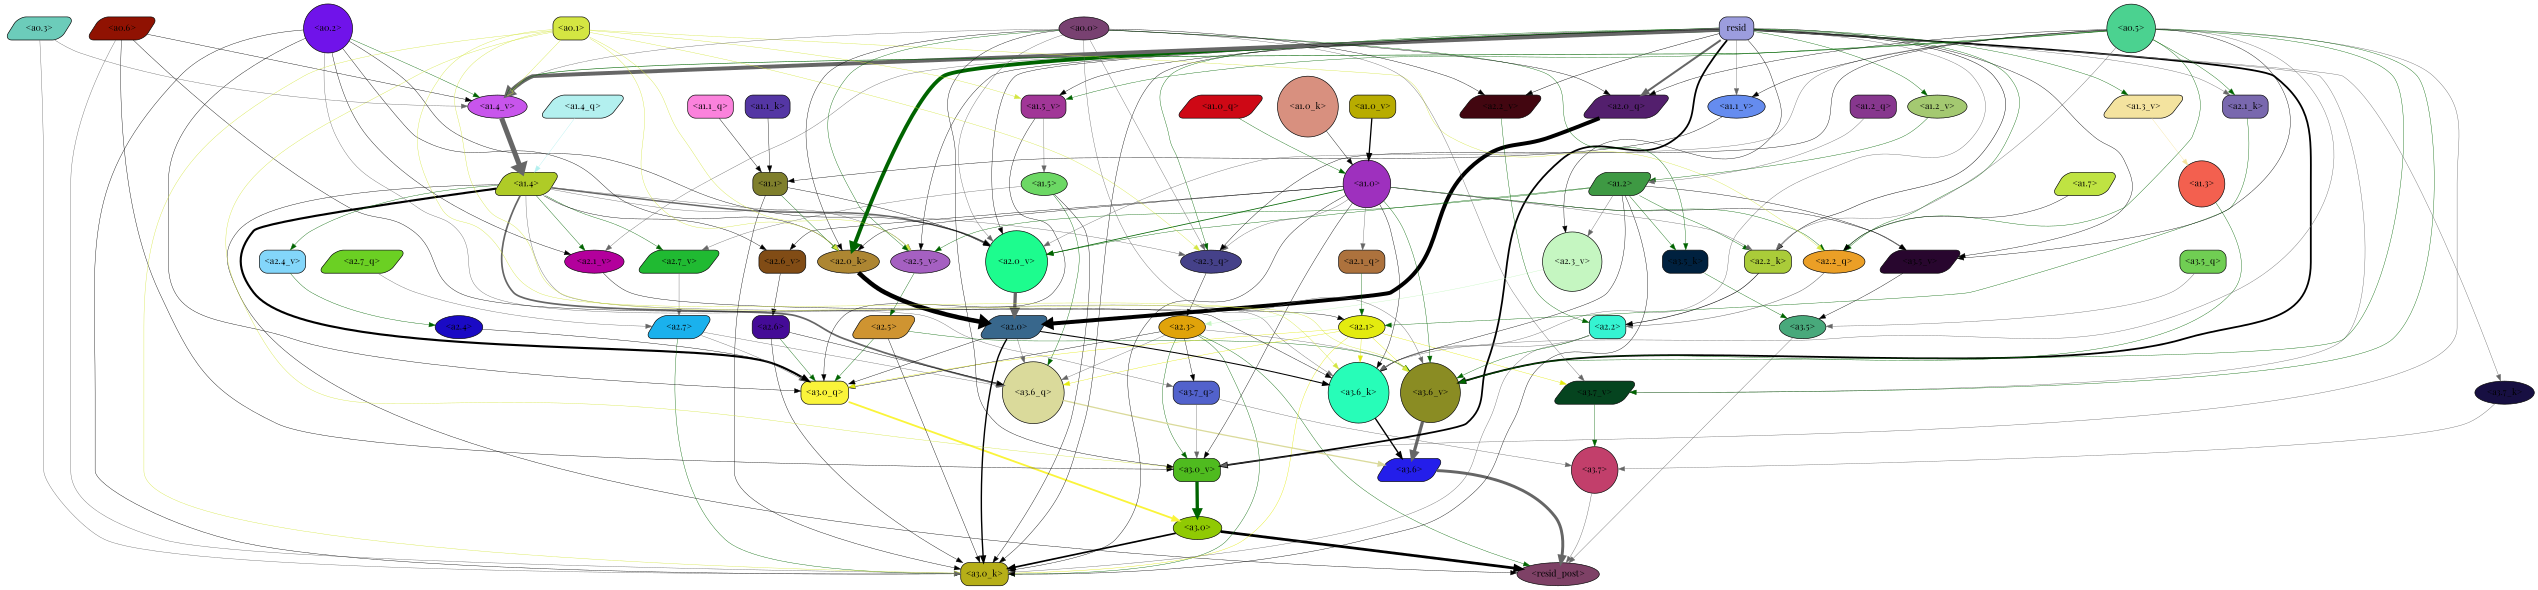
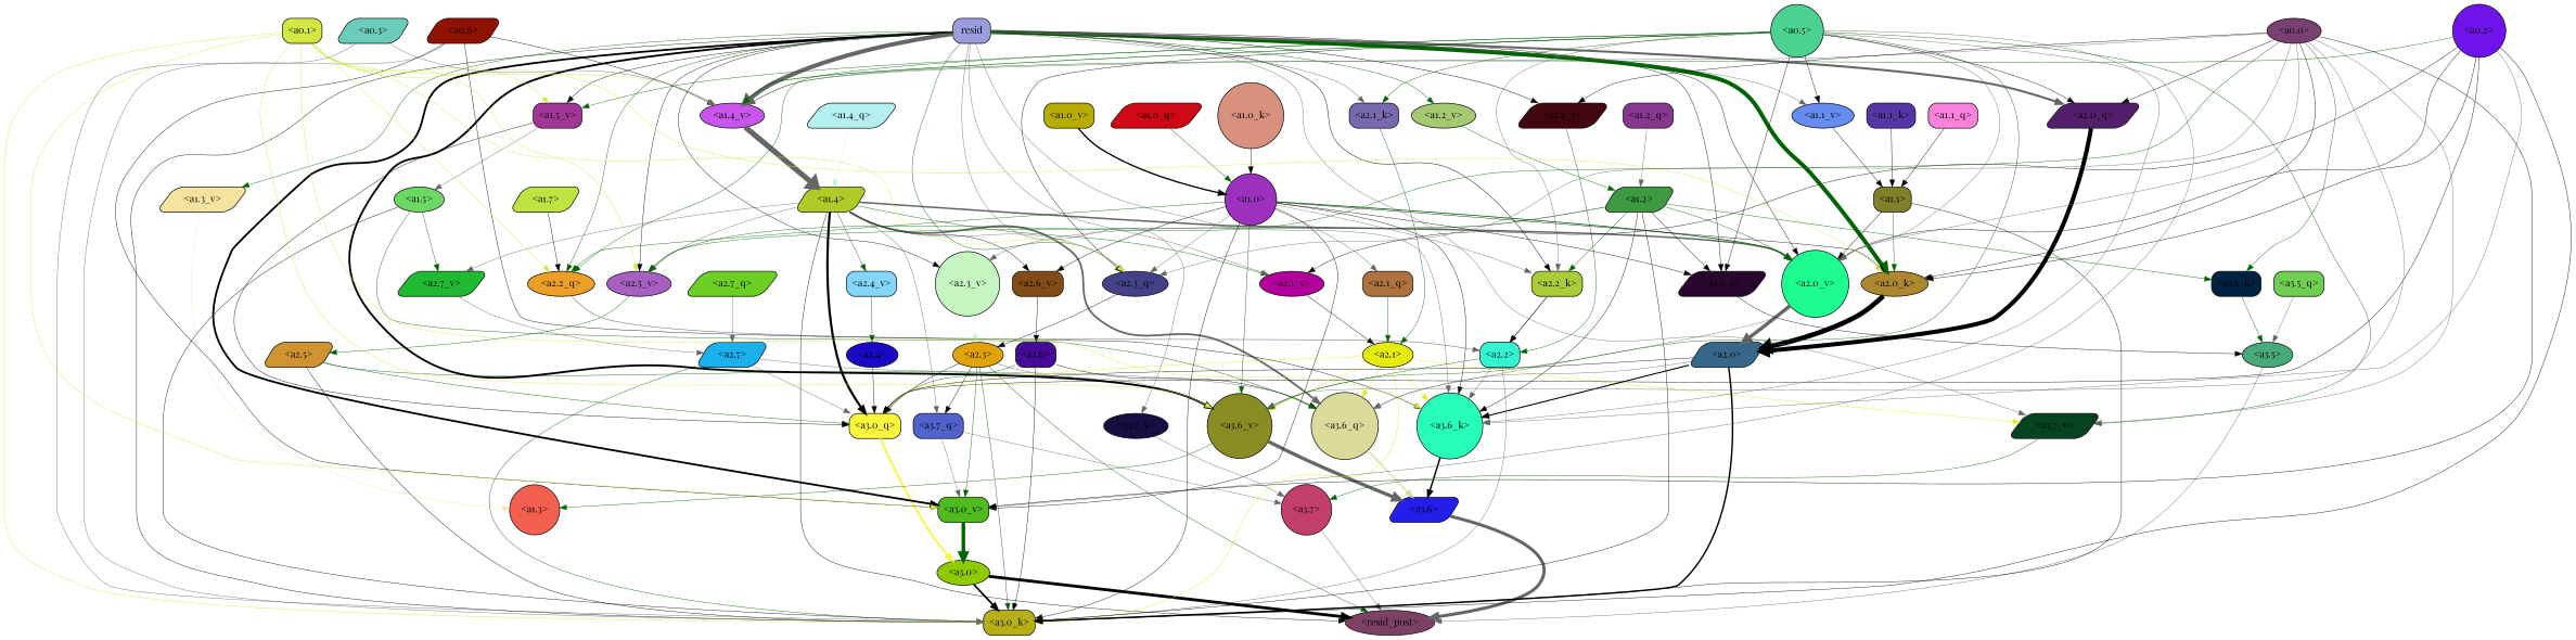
  strict digraph {
    fontname="Playfair Display"
    splines=true
    node [color=black fontname="Playfair Display" shape=box style="filled, rounded"]
    edge [color=black fontname="Playfair Display" penwidth=0.6]
    "<a3.7>" [fillcolor="#c23f6b" shape=circle]
    "<resid_post>" [fillcolor="#7e4166" shape=ellipse]
    "<a3.6>" [fillcolor="#241eea" shape=parallelogram]
    "<a3.5>" [fillcolor="#48a97b" shape=ellipse]
    "<a3.0>" [fillcolor="#90ca03" shape=ellipse]
    "<a3.0_k>" [fillcolor="#b6af18"]
    "<a2.3>" [fillcolor="#e0a30a" shape=ellipse]
    "<a3.7_q>" [fillcolor="#5262cc"]
    "<a3.6_q>" [fillcolor="#dada9b" shape=circle]
    "<a3.0_q>" [fillcolor="#faf43a"]
    "<a3.6_v>" [fillcolor="#8a8c23" shape=circle]
    "<a3.0_v>" [fillcolor="#4fbb1f"]
    "<a1.4>" [fillcolor="#afcb27" shape=parallelogram]
    "<a2.3_q>" [fillcolor="#454189" shape=ellipse]
    "<a2.7_v>" [fillcolor="#20ba32" shape=parallelogram]
    "<a2.6_v>" [fillcolor="#814c15"]
    "<a2.5_v>" [fillcolor="#a560c1" shape=ellipse]
    "<a2.4_v>" [fillcolor="#83d6fa"]
    "<a2.1_v>" [fillcolor="#b3009c" shape=ellipse]
    "<a2.0_v>" [fillcolor="#1dfc8e" shape=circle]
    "<a2.7>" [fillcolor="#1ab1ed" shape=parallelogram]
    "<a2.6>" [fillcolor="#440b97"]
    "<a2.5>" [fillcolor="#cf9431" shape=parallelogram]
    "<a2.4>" [fillcolor="#1a0ac5" shape=ellipse]
    "<a2.1>" [fillcolor="#e3eb0f" shape=ellipse]
    "<a2.0>" [fillcolor="#38678c" shape=parallelogram]
    "<a3.6_k>" [fillcolor="#27fdb8" shape=circle]
    "<a3.7_v>" [fillcolor="#05441f" shape=parallelogram]
    "<a3.5_q>" [fillcolor="#70ce53"]
    "<a3.7_k>" [fillcolor="#170f42" shape=ellipse]
    "<a3.5_k>" [fillcolor="#00213f"]
    "<a3.5_v>" [fillcolor="#28062e" shape=parallelogram]
    "<a1.5>" [fillcolor="#6cd864" shape=ellipse]
    "<a0.2>" [fillcolor="#7013ea" shape=circle]
    "<a2.0_k>" [fillcolor="#ad8632" shape=ellipse]
    "<a1.4_v>" [fillcolor="#c855ec" shape=ellipse]
    n37 [fillcolor="#9c9dde" label=resid]
    "<a2.2_q>" [fillcolor="#eb9f26" shape=ellipse]
    "<a2.0_q>" [fillcolor="#531f6d" shape=parallelogram]
    "<a2.2_k>" [fillcolor="#aacc39"]
    "<a2.1_k>" [fillcolor="#7968ae"]
    "<a2.3_v>" [fillcolor="#c5f6c1" shape=circle]
    "<a2.2_v>" [fillcolor="#420610" shape=parallelogram]
    "<a1.5_v>" [fillcolor="#a13697"]
    "<a1.3_v>" [fillcolor="#f4e39f" shape=parallelogram]
    "<a1.2_v>" [fillcolor="#a4c971" shape=ellipse]
    "<a1.1_v>" [fillcolor="#658cef" shape=ellipse]
    "<a2.2>" [fillcolor="#35f4d2"]
    "<a1.3>" [fillcolor="#f3604f" shape=circle]
    "<a1.2>" [fillcolor="#3e9943" shape=parallelogram]
    "<a1.1>" [fillcolor="#7f7f2c"]
    "<a1.0>" [fillcolor="#9e30be" shape=circle]
    "<a2.1_q>" [fillcolor="#ad723d"]
    "<a0.6>" [fillcolor="#901202" shape=parallelogram]
    "<a0.5>" [fillcolor="#4bd290" shape=circle]
    "<a0.1>" [fillcolor="#d4e642"]
    "<a0.0>" [fillcolor="#784171" shape=ellipse]
    "<a0.3>" [fillcolor="#6cccba" shape=parallelogram]
    "<a2.7_q>" [fillcolor="#6bd023" shape=parallelogram]
    "<a1.7>" [fillcolor="#bfe342" shape=parallelogram]
    "<a1.4_q>" [fillcolor="#b3f0ef" shape=parallelogram]
    "<a1.2_q>" [fillcolor="#87378e"]
    "<a1.1_q>" [fillcolor="#fb82dc"]
    "<a1.0_q>" [fillcolor="#ce0815" shape=parallelogram]
    "<a1.1_k>" [fillcolor="#5436a4"]
    "<a1.0_k>" [fillcolor="#d8907f" shape=circle]
    "<a1.0_v>" [fillcolor="#b8ac00"]
    "<a3.7>" -> "<resid_post>" [color=gray40 penwidth=0.6239100098609924]
    "<a3.6>" -> "<resid_post>" [color=gray40 penwidth=4.569062113761902]
    "<a3.5>" -> "<resid_post>" [color=gray40]
    "<a3.0>" -> "<resid_post>" [penwidth=4.283544182777405]
    "<a3.0>" -> "<a3.0_k>" [penwidth=2.6274144649505615]
    "<a2.3>" -> "<resid_post>" [color=darkgreen]
    "<a2.3>" -> "<a3.0_k>" [color=darkgreen]
    "<a2.3>" -> "<a3.7_q>"
-   "<a2.3>" -> "<a3.6_q>" [color=gray40]
+   "<a2.0_v>" -> "<a3.6_q>" [color=gray40]
    "<a2.3>" -> "<a3.0_q>"
    "<a2.3>" -> "<a3.6_v>" [color=gray40]
    "<a2.3>" -> "<a3.0_v>" [color=darkgreen]
    "<a3.7_q>" -> "<a3.7>" [color=gray40]
    "<a3.7_q>" -> "<a3.0_v>" [color=gray40]
    "<a3.6_q>" -> "<a3.6>" [color="#dada9b" penwidth=2.03758105635643]
    "<a3.0_q>" -> "<a3.0>" [color="#faf43a" penwidth=2.8638100624084473]
    "<a3.6_v>" -> "<a3.6>" [color=gray40 penwidth=5.002329230308533]
    "<a3.0_v>" -> "<a3.0>" [color=darkgreen penwidth=5.188832879066467]
    "<a1.4>" -> "<resid_post>"
    "<a1.4>" -> "<a3.7_q>" [color=gray40]
    "<a1.4>" -> "<a3.6_q>" [color=gray40 penwidth=2.6908124685287476]
    "<a1.4>" -> "<a3.0_q>" [penwidth=3.32076895236969]
    "<a1.4>" -> "<a2.3_q>" [color=gray40]
-   "<a1.4>" -> "<a2.7_v>" [color=darkgreen]
+   "<a1.4>" -> "<a2.7_v>" [color=gray40]
    "<a1.4>" -> "<a2.6_v>"
    "<a1.4>" -> "<a2.5_v>" [color=gray40]
    "<a1.4>" -> "<a2.4_v>" [color=darkgreen]
    "<a1.4>" -> "<a2.1_v>" [color=darkgreen]
    "<a1.4>" -> "<a2.0_v>" [color=gray40 penwidth=2.3065454959869385]
    "<a2.3_q>" -> "<a2.3>"
    "<a2.7_v>" -> "<a2.7>" [color=gray40]
    "<a2.6_v>" -> "<a2.6>"
    "<a2.5_v>" -> "<a2.5>" [color=darkgreen]
    "<a2.4_v>" -> "<a2.4>" [color=darkgreen]
    "<a2.1_v>" -> "<a2.1>"
    "<a2.0_v>" -> "<a2.0>" [color=gray40 penwidth=5.12138295173645]
    "<a2.7>" -> "<a3.0_k>" [color=darkgreen]
    "<a2.7>" -> "<a3.6_q>" [color=gray40]
    "<a2.7>" -> "<a3.0_q>" [color=gray40]
    "<a2.6>" -> "<a3.0_k>"
    "<a2.6>" -> "<a3.6_q>"
    "<a2.6>" -> "<a3.0_q>" [color=darkgreen]
    "<a2.5>" -> "<a3.0_k>"
    "<a2.5>" -> "<a3.0_q>" [color=darkgreen]
    "<a2.5>" -> "<a3.6_v>" [color=darkgreen]
    "<a2.4>" -> "<a3.0_q>"
    "<a2.1>" -> "<a3.0_k>" [color="#e3eb0f"]
    "<a2.1>" -> "<a3.6_q>" [color="#e3eb0f"]
    "<a2.1>" -> "<a3.0_q>" [color="#e3eb0f"]
    "<a2.1>" -> "<a3.6_v>" [color="#e3eb0f"]
    "<a2.1>" -> "<a3.6_k>" [color="#e3eb0f"]
    "<a2.1>" -> "<a3.7_v>" [color="#e3eb0f"]
    "<a2.0>" -> "<a3.0_k>" [penwidth=2.182972814887762]
    "<a2.0>" -> "<a3.6_q>" [color=gray40]
    "<a2.0>" -> "<a3.0_q>"
    "<a2.0>" -> "<a3.6_k>" [penwidth=1.6254686117172241]
    "<a3.6_k>" -> "<a3.6>" [penwidth=2.174198240041733]
    "<a3.7_v>" -> "<a3.7>" [color=darkgreen]
    "<a3.5_q>" -> "<a3.5>" [color=gray40]
    "<a3.7_k>" -> "<a3.7>" [color=gray40]
    "<a3.5_k>" -> "<a3.5>" [color=darkgreen]
    "<a3.5_v>" -> "<a3.5>"
    "<a1.5>" -> "<a3.0_k>"
    "<a1.5>" -> "<a3.6_q>" [color=darkgreen]
-   "<a1.5>" -> "<a2.7_v>" [color=gray40]
+   "<a1.5>" -> "<a2.7_v>" [color=darkgreen]
    "<a0.2>" -> "<a3.0_k>"
    "<a0.2>" -> "<a3.0_q>"
    "<a0.2>" -> "<a2.1_v>"
    "<a0.2>" -> "<a2.0_v>"
    "<a0.2>" -> "<a3.6_k>" [color=gray40]
    "<a0.2>" -> "<a2.0_k>"
    "<a0.2>" -> "<a1.4_v>" [color=darkgreen]
    "<a2.0_k>" -> "<a2.0>" [penwidth=7.056803464889526]
    "<a1.4_v>" -> "<a1.4>" [color=gray40 penwidth=7.850657939910889]
    n37 -> "<a3.0_k>"
    n37 -> "<a3.6_v>" [penwidth=2.809220314025879]
    n37 -> "<a3.0_v>" [penwidth=2.754121422767639]
    n37 -> "<a2.3_q>" [color=darkgreen]
    n37 -> "<a2.5_v>"
    n37 -> "<a2.1_v>" [color=gray40]
    n37 -> "<a2.0_v>"
    n37 -> "<a3.6_k>" [color=gray40]
    n37 -> "<a3.7_v>" [color=gray40]
    n37 -> "<a3.7_k>" [color=gray40]
    n37 -> "<a3.5_v>"
    n37 -> "<a2.0_k>" [color=darkgreen penwidth=5.977519929409027]
    n37 -> "<a1.4_v>" [color=gray40 penwidth=6.155339062213898]
    n37 -> "<a2.2_q>" [color=darkgreen]
    n37 -> "<a2.0_q>" [color=gray40 penwidth=3.102177858352661]
    n37 -> "<a2.2_k>" [penwidth=0.6805839538574219]
    n37 -> "<a2.1_k>" [color=gray40]
    n37 -> "<a2.3_v>"
    n37 -> "<a2.2_v>" [penwidth=0.6436443328857422]
    n37 -> "<a1.5_v>"
    n37 -> "<a1.3_v>" [color=darkgreen]
    n37 -> "<a1.2_v>" [color=darkgreen]
    n37 -> "<a1.1_v>" [color=gray40]
    "<a2.2_q>" -> "<a2.2>" [color=gray40 penwidth=0.7585353851318359]
    "<a2.0_q>" -> "<a2.0>" [penwidth=6.189085364341736]
    "<a2.2_k>" -> "<a2.2>" [penwidth=0.87534499168396]
    "<a2.1_k>" -> "<a2.1>" [color=darkgreen]
    "<a2.3_v>" -> "<a2.3>" [color="#c5f6c1"]
    "<a2.2_v>" -> "<a2.2>" [color=darkgreen]
    "<a1.5_v>" -> "<a3.0_q>"
    "<a1.5_v>" -> "<a1.5>" [color=gray40]
    "<a1.3_v>" -> "<a1.3>" [color="#f4e39f"]
    "<a1.2_v>" -> "<a1.2>" [color=darkgreen]
    "<a1.1_v>" -> "<a1.1>"
    "<a2.2>" -> "<a3.0_k>" [color=gray40 penwidth=0.6065438985824585]
    "<a2.2>" -> "<a3.6_v>" [color=darkgreen]
    "<a2.2>" -> "<a3.6_k>" [color=gray40]
-   "<a1.3>" -> "<a3.6_v>" [color=darkgreen]
+   "<a3.6_v>" -> "<a1.3>" [color=darkgreen]
    "<a1.2>" -> "<a3.0_k>"
    "<a1.2>" -> "<a2.5_v>" [color=darkgreen]
    "<a1.2>" -> "<a2.0_v>" [color=darkgreen]
    "<a1.2>" -> "<a3.6_k>"
    "<a1.2>" -> "<a3.5_k>" [color=darkgreen]
    "<a1.2>" -> "<a3.5_v>"
    "<a1.2>" -> "<a2.2_k>" [color=darkgreen]
    "<a1.2>" -> "<a2.3_v>" [color=gray40]
    "<a1.1>" -> "<a3.0_k>"
    "<a1.1>" -> "<a2.0_v>"
    "<a1.1>" -> "<a2.0_k>" [color=darkgreen]
    "<a1.0>" -> "<a3.0_k>"
    "<a1.0>" -> "<a3.6_v>" [color=darkgreen]
    "<a1.0>" -> "<a3.0_v>"
    "<a1.0>" -> "<a2.3_q>" [color=gray40]
    "<a1.0>" -> "<a2.6_v>"
    "<a1.0>" -> "<a2.0_v>" [color=darkgreen penwidth=1.2192587852478027]
    "<a1.0>" -> "<a3.6_k>"
    "<a1.0>" -> "<a3.5_v>"
    "<a1.0>" -> "<a2.0_k>"
    "<a1.0>" -> "<a2.2_q>" [color=darkgreen]
    "<a1.0>" -> "<a2.2_k>" [color=gray40]
    "<a1.0>" -> "<a2.1_q>" [color=gray40]
    "<a2.1_q>" -> "<a2.1>" [color=darkgreen]
    "<a0.6>" -> "<a3.0_k>" [color=gray40]
    "<a0.6>" -> "<a3.0_v>"
    "<a0.6>" -> "<a3.6_k>"
    "<a0.6>" -> "<a1.4_v>"
    "<a0.5>" -> "<a3.6_v>" [color=darkgreen]
    "<a0.5>" -> "<a3.0_v>" [color=gray40 penwidth=0.6120390892028809]
    "<a0.5>" -> "<a2.3_q>"
    "<a0.5>" -> "<a2.0_v>" [color=gray40]
    "<a0.5>" -> "<a3.6_k>" [color=gray40]
    "<a0.5>" -> "<a3.7_v>" [color=darkgreen]
    "<a0.5>" -> "<a3.5_v>"
    "<a0.5>" -> "<a1.4_v>" [color=darkgreen penwidth=0.9002184867858887]
    "<a0.5>" -> "<a2.2_q>" [color=darkgreen]
    "<a0.5>" -> "<a2.0_q>"
    "<a0.5>" -> "<a2.2_k>" [color=gray40]
    "<a0.5>" -> "<a2.1_k>" [color=darkgreen]
    "<a0.5>" -> "<a1.5_v>" [color=darkgreen]
    "<a0.5>" -> "<a1.1_v>"
    "<a0.1>" -> "<a3.0_k>" [color="#d4e642"]
    "<a0.1>" -> "<a3.6_v>" [color="#d4e642"]
    "<a0.1>" -> "<a3.0_v>" [color="#d4e642"]
    "<a0.1>" -> "<a2.3_q>" [color="#d4e642"]
    "<a0.1>" -> "<a2.5_v>" [color="#d4e642"]
    "<a0.1>" -> "<a3.6_k>" [color="#d4e642"]
    "<a0.1>" -> "<a2.0_k>" [color="#d4e642"]
    "<a0.1>" -> "<a1.4_v>" [color="#d4e642"]
    "<a0.1>" -> "<a2.2_q>" [color="#d4e642"]
    "<a0.1>" -> "<a1.5_v>" [color="#d4e642"]
    "<a0.0>" -> "<a3.6_v>" [color=gray40]
    "<a0.0>" -> "<a3.0_v>"
    "<a0.0>" -> "<a2.3_q>" [color=gray40]
    "<a0.0>" -> "<a2.5_v>" [color=darkgreen]
    "<a0.0>" -> "<a2.0_v>" [color=gray40]
    "<a0.0>" -> "<a3.7_v>" [color=gray40]
    "<a0.0>" -> "<a3.5_k>" [color=darkgreen]
    "<a0.0>" -> "<a2.0_k>"
    "<a0.0>" -> "<a1.4_v>" [color=gray40]
    "<a0.0>" -> "<a2.0_q>"
    "<a0.0>" -> "<a2.2_v>"
    "<a0.3>" -> "<a3.0_k>" [color=gray40]
    "<a0.3>" -> "<a1.4_v>" [color=gray40]
    "<a2.7_q>" -> "<a2.7>" [color=gray40]
    "<a1.7>" -> "<a2.2_q>"
    "<a1.4_q>" -> "<a1.4>" [color="#b3f0ef"]
    "<a1.2_q>" -> "<a1.2>" [color=gray40 penwidth=0.6036911010742188]
    "<a1.1_q>" -> "<a1.1>"
    "<a1.0_q>" -> "<a1.0>" [color=darkgreen]
    "<a1.1_k>" -> "<a1.1>"
    "<a1.0_k>" -> "<a1.0>"
    "<a1.0_v>" -> "<a1.0>" [penwidth=2.021620035171509]
  }
